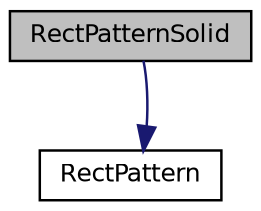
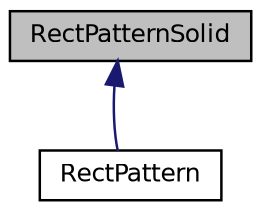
  digraph {
    node [color=black fontname=Helvetica fontsize=10 shape=record style=filled]
    n1 [fillcolor=grey75 fontcolor=black height=0.2 label=RectPatternSolid width=0.4]
    n2 [fillcolor=white height=0.2 label=RectPattern width=0.4]
-   n2 -> n1 [color=midnightblue dir=back fontname=Helvetica fontsize=10 labelfontname=Helvetica labelfontsize=10 style=solid]
+   n1 -> n2 [color=midnightblue dir=back fontname=Helvetica fontsize=10 labelfontname=Helvetica labelfontsize=10 style=solid]
  }
